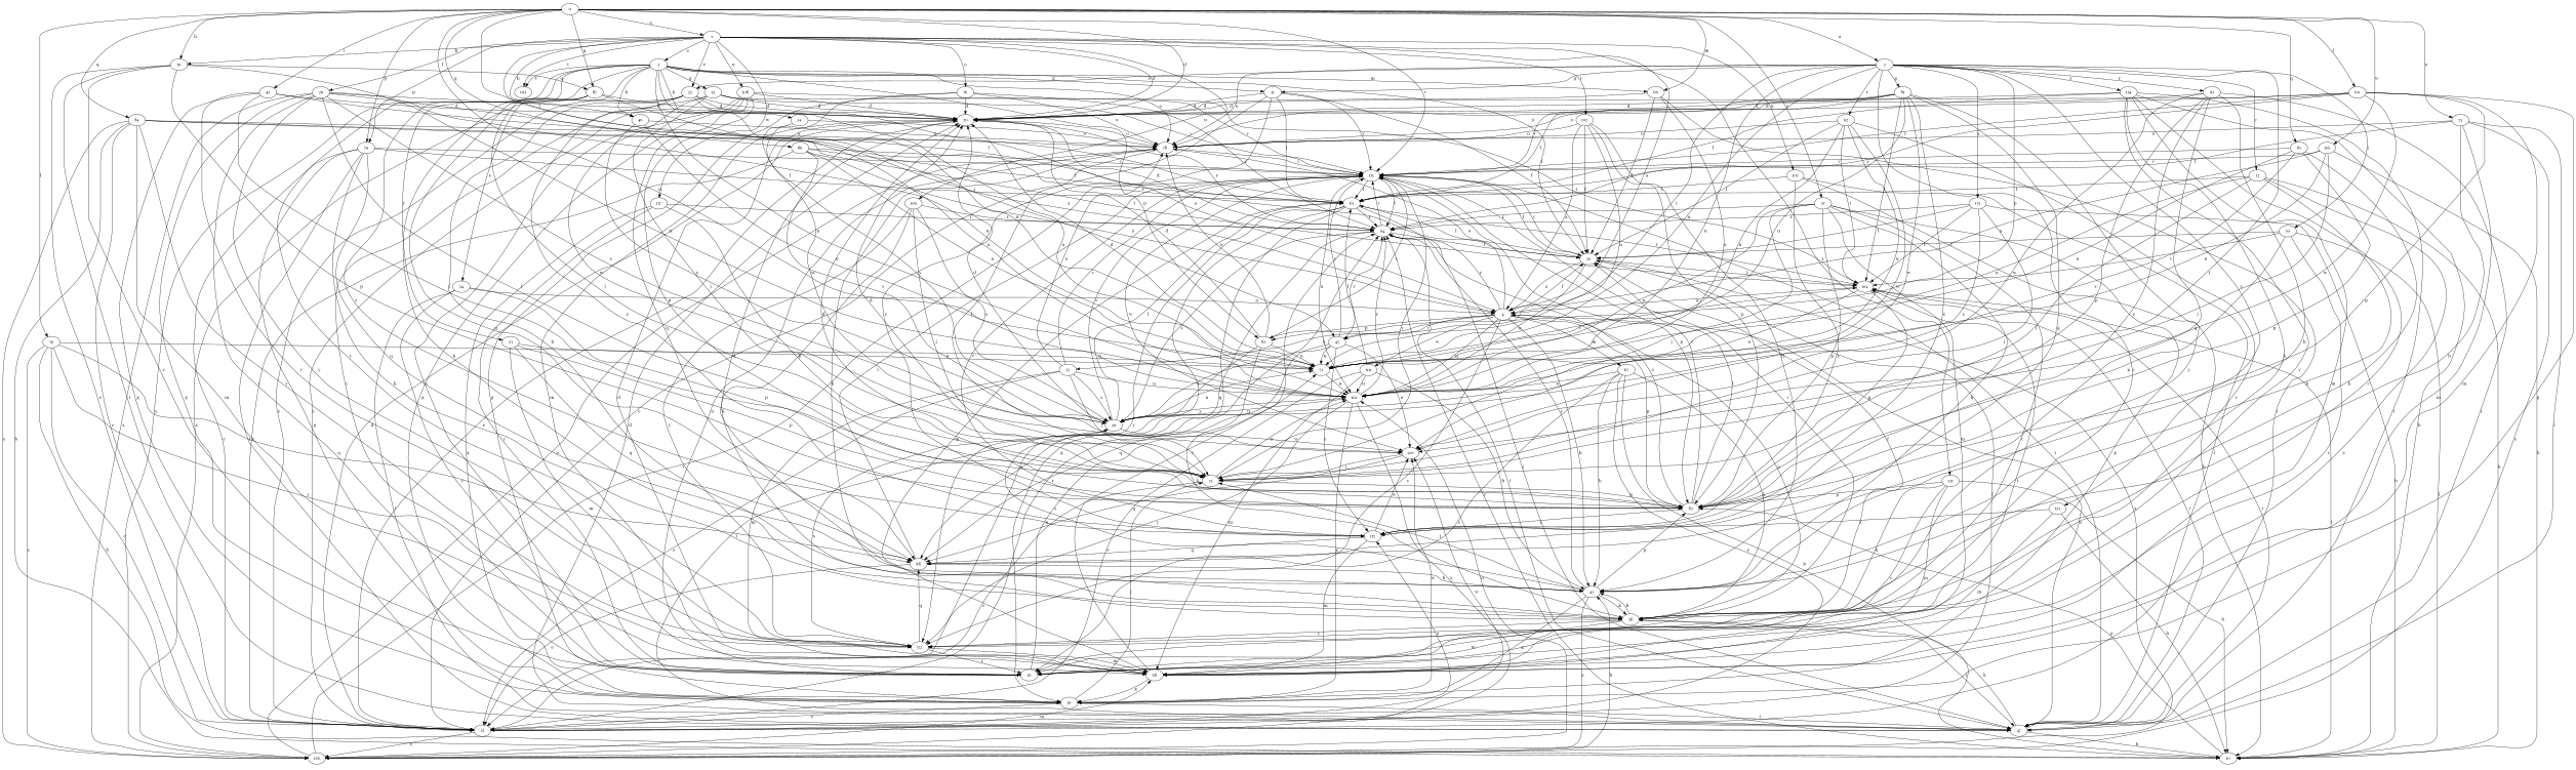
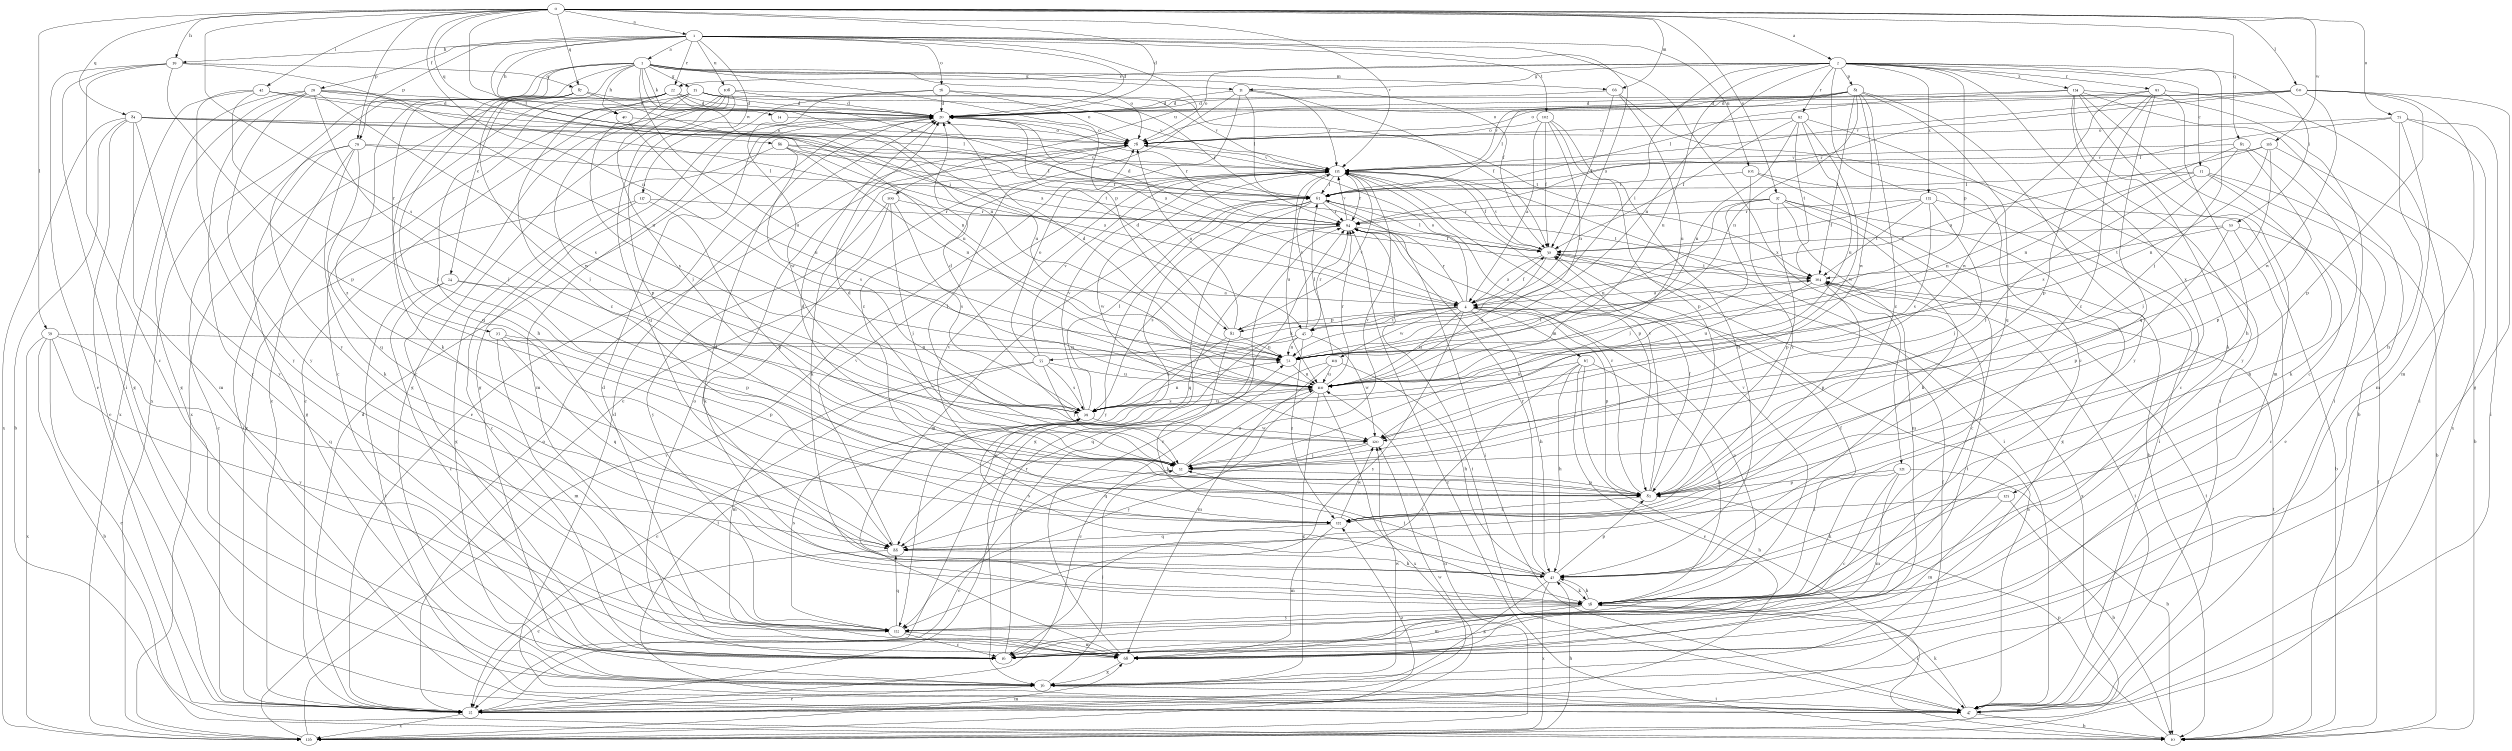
  strict digraph {
    fontname="Playfair Display"
    node [fontname="Playfair Display"]
    edge [fontname="Playfair Display"]
    0
    1
    2
    20
    39
    42
    59
    60
    63
    66
    72
    75
    79
    84
    85
    86
    87
    97
    99
    115
    116
    3
    4
    22
    29
    40
    45
    76
    102
-   103
    105
    108
    109
    117
    121
    13
    16
    31
    50
    52
    78
    81
    82
    91
    92
    110
    125
    134
    135
    94
    25
    68
    83
    47
    132
    36
    126
    10
    88
    120
    104
    30
    41
    58
    24
    35
    54
    93
    137
    55
    67
    119
    0 -> 1 [label=a]
    0 -> 2 [label=a]
    0 -> 20 [label=d]
    0 -> 39 [label=h]
    0 -> 42 [label=i]
    0 -> 59 [label=l]
    0 -> 60 [label=l]
    0 -> 63 [label=l]
    0 -> 66 [label=m]
    0 -> 72 [label=n]
    0 -> 75 [label=o]
    0 -> 79 [label=p]
    0 -> 84 [label=q]
    0 -> 85 [label=q]
    0 -> 86 [label=q]
    0 -> 87 [label=q]
    0 -> 97 [label=s]
-   54 -> 99 [label=s]
+   0 -> 99 [label=s]
    0 -> 115 [label=v]
    0 -> 116 [label=w]
    1 -> 20 [label=d]
    1 -> 39 [label=h]
    1 -> 79 [label=p]
    1 -> 3 [label=a]
    1 -> 4 [label=a]
    1 -> 22 [label=e]
    1 -> 29 [label=f]
    1 -> 40 [label=h]
    1 -> 45 [label=i]
    1 -> 76 [label=o]
    1 -> 102 [label=t]
-   1 -> 103 [label=t]
    1 -> 105 [label=u]
    1 -> 108 [label=u]
    1 -> 109 [label=u]
    1 -> 117 [label=w]
    1 -> 121 [label=x]
    2 -> 72 [label=n]
    2 -> 22 [label=e]
    2 -> 45 [label=i]
    2 -> 13 [label=c]
    2 -> 16 [label=c]
    2 -> 31 [label=g]
    2 -> 50 [label=j]
    2 -> 52 [label=j]
    2 -> 78 [label=o]
    2 -> 81 [label=p]
    2 -> 82 [label=p]
    2 -> 91 [label=r]
    2 -> 92 [label=r]
    2 -> 110 [label=u]
    2 -> 125 [label=x]
    2 -> 134 [label=z]
    2 -> 135 [label=z]
    20 -> 78 [label=o]
    20 -> 94 [label=r]
    20 -> 25 [label=e]
    20 -> 68 [label=m]
    39 -> 87 [label=q]
    39 -> 16 [label=c]
    39 -> 110 [label=u]
    39 -> 25 [label=e]
    39 -> 83 [label=p]
    39 -> 47 [label=i]
    42 -> 20 [label=d]
    42 -> 63 [label=l]
    42 -> 52 [label=j]
    42 -> 132 [label=y]
    42 -> 36 [label=g]
    59 -> 72 [label=n]
    59 -> 25 [label=e]
    59 -> 132 [label=y]
    59 -> 126 [label=x]
    59 -> 10 [label=b]
    59 -> 88 [label=q]
    60 -> 20 [label=d]
    60 -> 115 [label=v]
    60 -> 78 [label=o]
    60 -> 94 [label=r]
    60 -> 68 [label=m]
    60 -> 83 [label=p]
    60 -> 36 [label=g]
    60 -> 120 [label=w]
    63 -> 94 [label=r]
    63 -> 25 [label=e]
    63 -> 68 [label=m]
    63 -> 47 [label=i]
    63 -> 132 [label=y]
    63 -> 36 [label=g]
    63 -> 104 [label=t]
    66 -> 20 [label=d]
    66 -> 110 [label=u]
    66 -> 47 [label=i]
    66 -> 30 [label=f]
    72 -> 20 [label=d]
    72 -> 110 [label=u]
    72 -> 104 [label=t]
    75 -> 63 [label=l]
    75 -> 78 [label=o]
    75 -> 68 [label=m]
    75 -> 47 [label=i]
    75 -> 126 [label=x]
    75 -> 41 [label=h]
    79 -> 63 [label=l]
    79 -> 115 [label=v]
    79 -> 25 [label=e]
    79 -> 47 [label=i]
    79 -> 36 [label=g]
    79 -> 88 [label=q]
    79 -> 58 [label=k]
    84 -> 78 [label=o]
    84 -> 25 [label=e]
    84 -> 68 [label=m]
    84 -> 132 [label=y]
    84 -> 126 [label=x]
    84 -> 10 [label=b]
    84 -> 104 [label=t]
    84 -> 30 [label=f]
    85 -> 72 [label=n]
    85 -> 99 [label=s]
    85 -> 115 [label=v]
    85 -> 83 [label=p]
    85 -> 58 [label=k]
    86 -> 63 [label=l]
    86 -> 72 [label=n]
    86 -> 99 [label=s]
    86 -> 115 [label=v]
    86 -> 4 [label=a]
    86 -> 25 [label=e]
    87 -> 20 [label=d]
    87 -> 52 [label=j]
    87 -> 110 [label=u]
    87 -> 88 [label=q]
    87 -> 58 [label=k]
    97 -> 16 [label=c]
    97 -> 52 [label=j]
    97 -> 110 [label=u]
    97 -> 94 [label=r]
    97 -> 68 [label=m]
    97 -> 83 [label=p]
    97 -> 36 [label=g]
    97 -> 41 [label=h]
    99 -> 20 [label=d]
    99 -> 63 [label=l]
    99 -> 72 [label=n]
    99 -> 115 [label=v]
    99 -> 110 [label=u]
    99 -> 120 [label=w]
    115 -> 63 [label=l]
    115 -> 110 [label=u]
    115 -> 94 [label=r]
    115 -> 83 [label=p]
    115 -> 47 [label=i]
    115 -> 120 [label=w]
    115 -> 30 [label=f]
    116 -> 72 [label=n]
    116 -> 115 [label=v]
    116 -> 4 [label=a]
    116 -> 52 [label=j]
    116 -> 10 [label=b]
    3 -> 66 [label=m]
    3 -> 72 [label=n]
    3 -> 40 [label=h]
-   3 -> 103 [label=t]
    3 -> 31 [label=g]
    3 -> 78 [label=o]
    3 -> 82 [label=p]
    3 -> 110 [label=u]
    3 -> 132 [label=y]
    3 -> 126 [label=x]
    3 -> 30 [label=f]
    3 -> 24 [label=e]
    3 -> 35 [label=g]
    3 -> 54 [label=k]
    3 -> 93 [label=r]
    3 -> 137 [label=z]
    4 -> 45 [label=i]
    4 -> 78 [label=o]
    4 -> 82 [label=p]
    4 -> 110 [label=u]
    4 -> 94 [label=r]
    4 -> 83 [label=p]
    4 -> 132 [label=y]
    4 -> 30 [label=f]
    4 -> 41 [label=h]
    4 -> 55 [label=k]
    4 -> 67 [label=m]
    4 -> 119 [label=w]
    22 -> 20 [label=d]
    22 -> 4 [label=a]
    22 -> 110 [label=u]
    22 -> 25 [label=e]
    22 -> 126 [label=x]
    22 -> 41 [label=h]
    22 -> 137 [label=z]
    29 -> 20 [label=d]
    29 -> 72 [label=n]
    29 -> 99 [label=s]
    29 -> 4 [label=a]
    29 -> 16 [label=c]
    29 -> 52 [label=j]
    29 -> 132 [label=y]
    29 -> 36 [label=g]
    29 -> 126 [label=x]
    40 -> 99 [label=s]
    40 -> 78 [label=o]
    40 -> 110 [label=u]
    45 -> 72 [label=n]
    45 -> 99 [label=s]
    45 -> 115 [label=v]
    45 -> 94 [label=r]
    45 -> 88 [label=q]
    45 -> 120 [label=w]
    45 -> 137 [label=z]
    76 -> 20 [label=d]
    76 -> 78 [label=o]
    76 -> 94 [label=r]
    76 -> 36 [label=g]
    76 -> 120 [label=w]
    102 -> 72 [label=n]
    102 -> 4 [label=a]
    102 -> 78 [label=o]
    102 -> 83 [label=p]
    102 -> 30 [label=f]
    102 -> 41 [label=h]
    105 -> 63 [label=l]
    105 -> 47 [label=i]
    105 -> 10 [label=b]
    105 -> 137 [label=z]
    108 -> 20 [label=d]
    108 -> 115 [label=v]
    108 -> 16 [label=c]
    108 -> 25 [label=e]
    108 -> 83 [label=p]
    108 -> 36 [label=g]
    108 -> 88 [label=q]
    109 -> 99 [label=s]
    109 -> 52 [label=j]
    109 -> 94 [label=r]
    109 -> 132 [label=y]
    109 -> 58 [label=k]
    117 -> 16 [label=c]
    117 -> 94 [label=r]
    117 -> 83 [label=p]
    117 -> 36 [label=g]
    121 -> 16 [label=c]
    121 -> 68 [label=m]
    121 -> 83 [label=p]
    121 -> 10 [label=b]
    121 -> 58 [label=k]
    13 -> 63 [label=l]
    13 -> 72 [label=n]
    13 -> 52 [label=j]
    13 -> 25 [label=e]
    13 -> 10 [label=b]
    13 -> 41 [label=h]
    16 -> 72 [label=n]
    16 -> 78 [label=o]
    16 -> 104 [label=t]
    31 -> 20 [label=d]
    31 -> 63 [label=l]
    31 -> 115 [label=v]
    31 -> 25 [label=e]
    31 -> 30 [label=f]
    31 -> 137 [label=z]
    50 -> 16 [label=c]
    50 -> 83 [label=p]
    50 -> 10 [label=f]
    50 -> 104 [label=t]
    50 -> 30 [label=f]
    52 -> 20 [label=d]
    52 -> 115 [label=v]
    52 -> 110 [label=u]
    52 -> 25 [label=e]
    52 -> 83 [label=p]
    78 -> 115 [label=v]
    78 -> 52 [label=j]
    78 -> 58 [label=k]
    81 -> 20 [label=d]
    81 -> 63 [label=l]
    81 -> 72 [label=n]
    81 -> 115 [label=v]
    81 -> 78 [label=o]
    81 -> 132 [label=y]
    81 -> 88 [label=q]
    81 -> 120 [label=w]
    81 -> 104 [label=t]
    81 -> 137 [label=z]
    82 -> 20 [label=d]
    82 -> 72 [label=n]
    82 -> 115 [label=v]
    82 -> 78 [label=o]
    82 -> 47 [label=i]
    82 -> 58 [label=k]
    91 -> 20 [label=d]
    91 -> 83 [label=p]
    91 -> 47 [label=i]
    91 -> 88 [label=q]
    91 -> 120 [label=w]
    91 -> 41 [label=h]
    91 -> 137 [label=z]
    92 -> 72 [label=n]
    92 -> 16 [label=c]
    92 -> 78 [label=o]
    92 -> 110 [label=u]
    92 -> 120 [label=w]
    92 -> 104 [label=t]
    92 -> 30 [label=f]
    110 -> 99 [label=s]
    110 -> 94 [label=r]
    110 -> 132 [label=y]
    110 -> 36 [label=g]
    110 -> 126 [label=x]
    125 -> 68 [label=m]
    125 -> 10 [label=b]
    125 -> 137 [label=z]
    134 -> 20 [label=d]
    134 -> 63 [label=l]
    134 -> 16 [label=c]
    134 -> 68 [label=m]
    134 -> 47 [label=i]
    134 -> 132 [label=y]
    134 -> 10 [label=b]
    134 -> 58 [label=k]
    135 -> 99 [label=s]
    135 -> 52 [label=j]
    135 -> 94 [label=r]
    135 -> 10 [label=b]
    135 -> 104 [label=t]
    135 -> 30 [label=f]
    94 -> 20 [label=d]
    94 -> 99 [label=s]
    94 -> 115 [label=v]
    94 -> 47 [label=i]
    94 -> 88 [label=q]
    94 -> 30 [label=f]
    25 -> 20 [label=d]
    25 -> 94 [label=r]
    25 -> 126 [label=x]
    25 -> 120 [label=w]
    25 -> 30 [label=f]
    25 -> 137 [label=z]
    68 -> 20 [label=d]
    68 -> 94 [label=r]
    68 -> 36 [label=g]
    83 -> 20 [label=d]
    83 -> 115 [label=v]
    83 -> 94 [label=r]
    83 -> 30 [label=f]
    83 -> 137 [label=z]
    47 -> 20 [label=d]
    47 -> 4 [label=a]
    47 -> 10 [label=b]
    47 -> 104 [label=t]
    47 -> 58 [label=k]
    132 -> 99 [label=s]
    132 -> 16 [label=c]
    132 -> 68 [label=m]
    132 -> 88 [label=q]
    36 -> 52 [label=j]
    36 -> 25 [label=e]
    36 -> 47 [label=i]
    36 -> 120 [label=w]
    126 -> 115 [label=v]
    126 -> 78 [label=o]
    126 -> 110 [label=u]
    126 -> 68 [label=m]
    126 -> 41 [label=h]
    10 -> 94 [label=r]
    10 -> 83 [label=p]
    10 -> 104 [label=t]
    88 -> 115 [label=v]
    88 -> 25 [label=e]
    88 -> 41 [label=h]
    120 -> 52 [label=j]
    120 -> 88 [label=q]
    104 -> 4 [label=a]
    104 -> 110 [label=u]
    104 -> 83 [label=p]
    104 -> 47 [label=i]
    30 -> 63 [label=l]
    30 -> 115 [label=v]
    30 -> 4 [label=a]
    30 -> 110 [label=u]
    30 -> 126 [label=x]
    30 -> 104 [label=t]
    41 -> 20 [label=d]
    41 -> 99 [label=s]
    41 -> 52 [label=j]
    41 -> 94 [label=r]
    41 -> 83 [label=p]
    41 -> 36 [label=g]
    41 -> 126 [label=x]
    41 -> 58 [label=k]
    58 -> 115 [label=v]
    58 -> 4 [label=a]
    58 -> 68 [label=m]
    58 -> 47 [label=i]
    58 -> 132 [label=y]
    58 -> 30 [label=f]
    58 -> 41 [label=h]
    24 -> 4 [label=a]
    24 -> 16 [label=c]
    24 -> 83 [label=p]
    24 -> 47 [label=i]
    35 -> 20 [label=d]
    35 -> 115 [label=v]
    35 -> 16 [label=c]
    35 -> 52 [label=j]
    35 -> 120 [label=w]
    35 -> 104 [label=t]
    54 -> 78 [label=o]
    93 -> 72 [label=n]
    93 -> 68 [label=m]
    93 -> 83 [label=p]
    93 -> 88 [label=q]
    137 -> 115 [label=v]
    137 -> 68 [label=m]
    137 -> 88 [label=q]
    137 -> 120 [label=w]
    55 -> 99 [label=s]
    55 -> 115 [label=v]
    55 -> 52 [label=j]
    55 -> 78 [label=o]
    55 -> 110 [label=u]
    55 -> 25 [label=e]
    55 -> 68 [label=m]
    67 -> 16 [label=c]
    67 -> 110 [label=u]
    67 -> 25 [label=e]
    67 -> 10 [label=b]
    67 -> 41 [label=h]
    67 -> 58 [label=k]
    119 -> 63 [label=l]
    119 -> 110 [label=u]
    119 -> 25 [label=e]
    119 -> 68 [label=m]
    119 -> 41 [label=h]
  }
